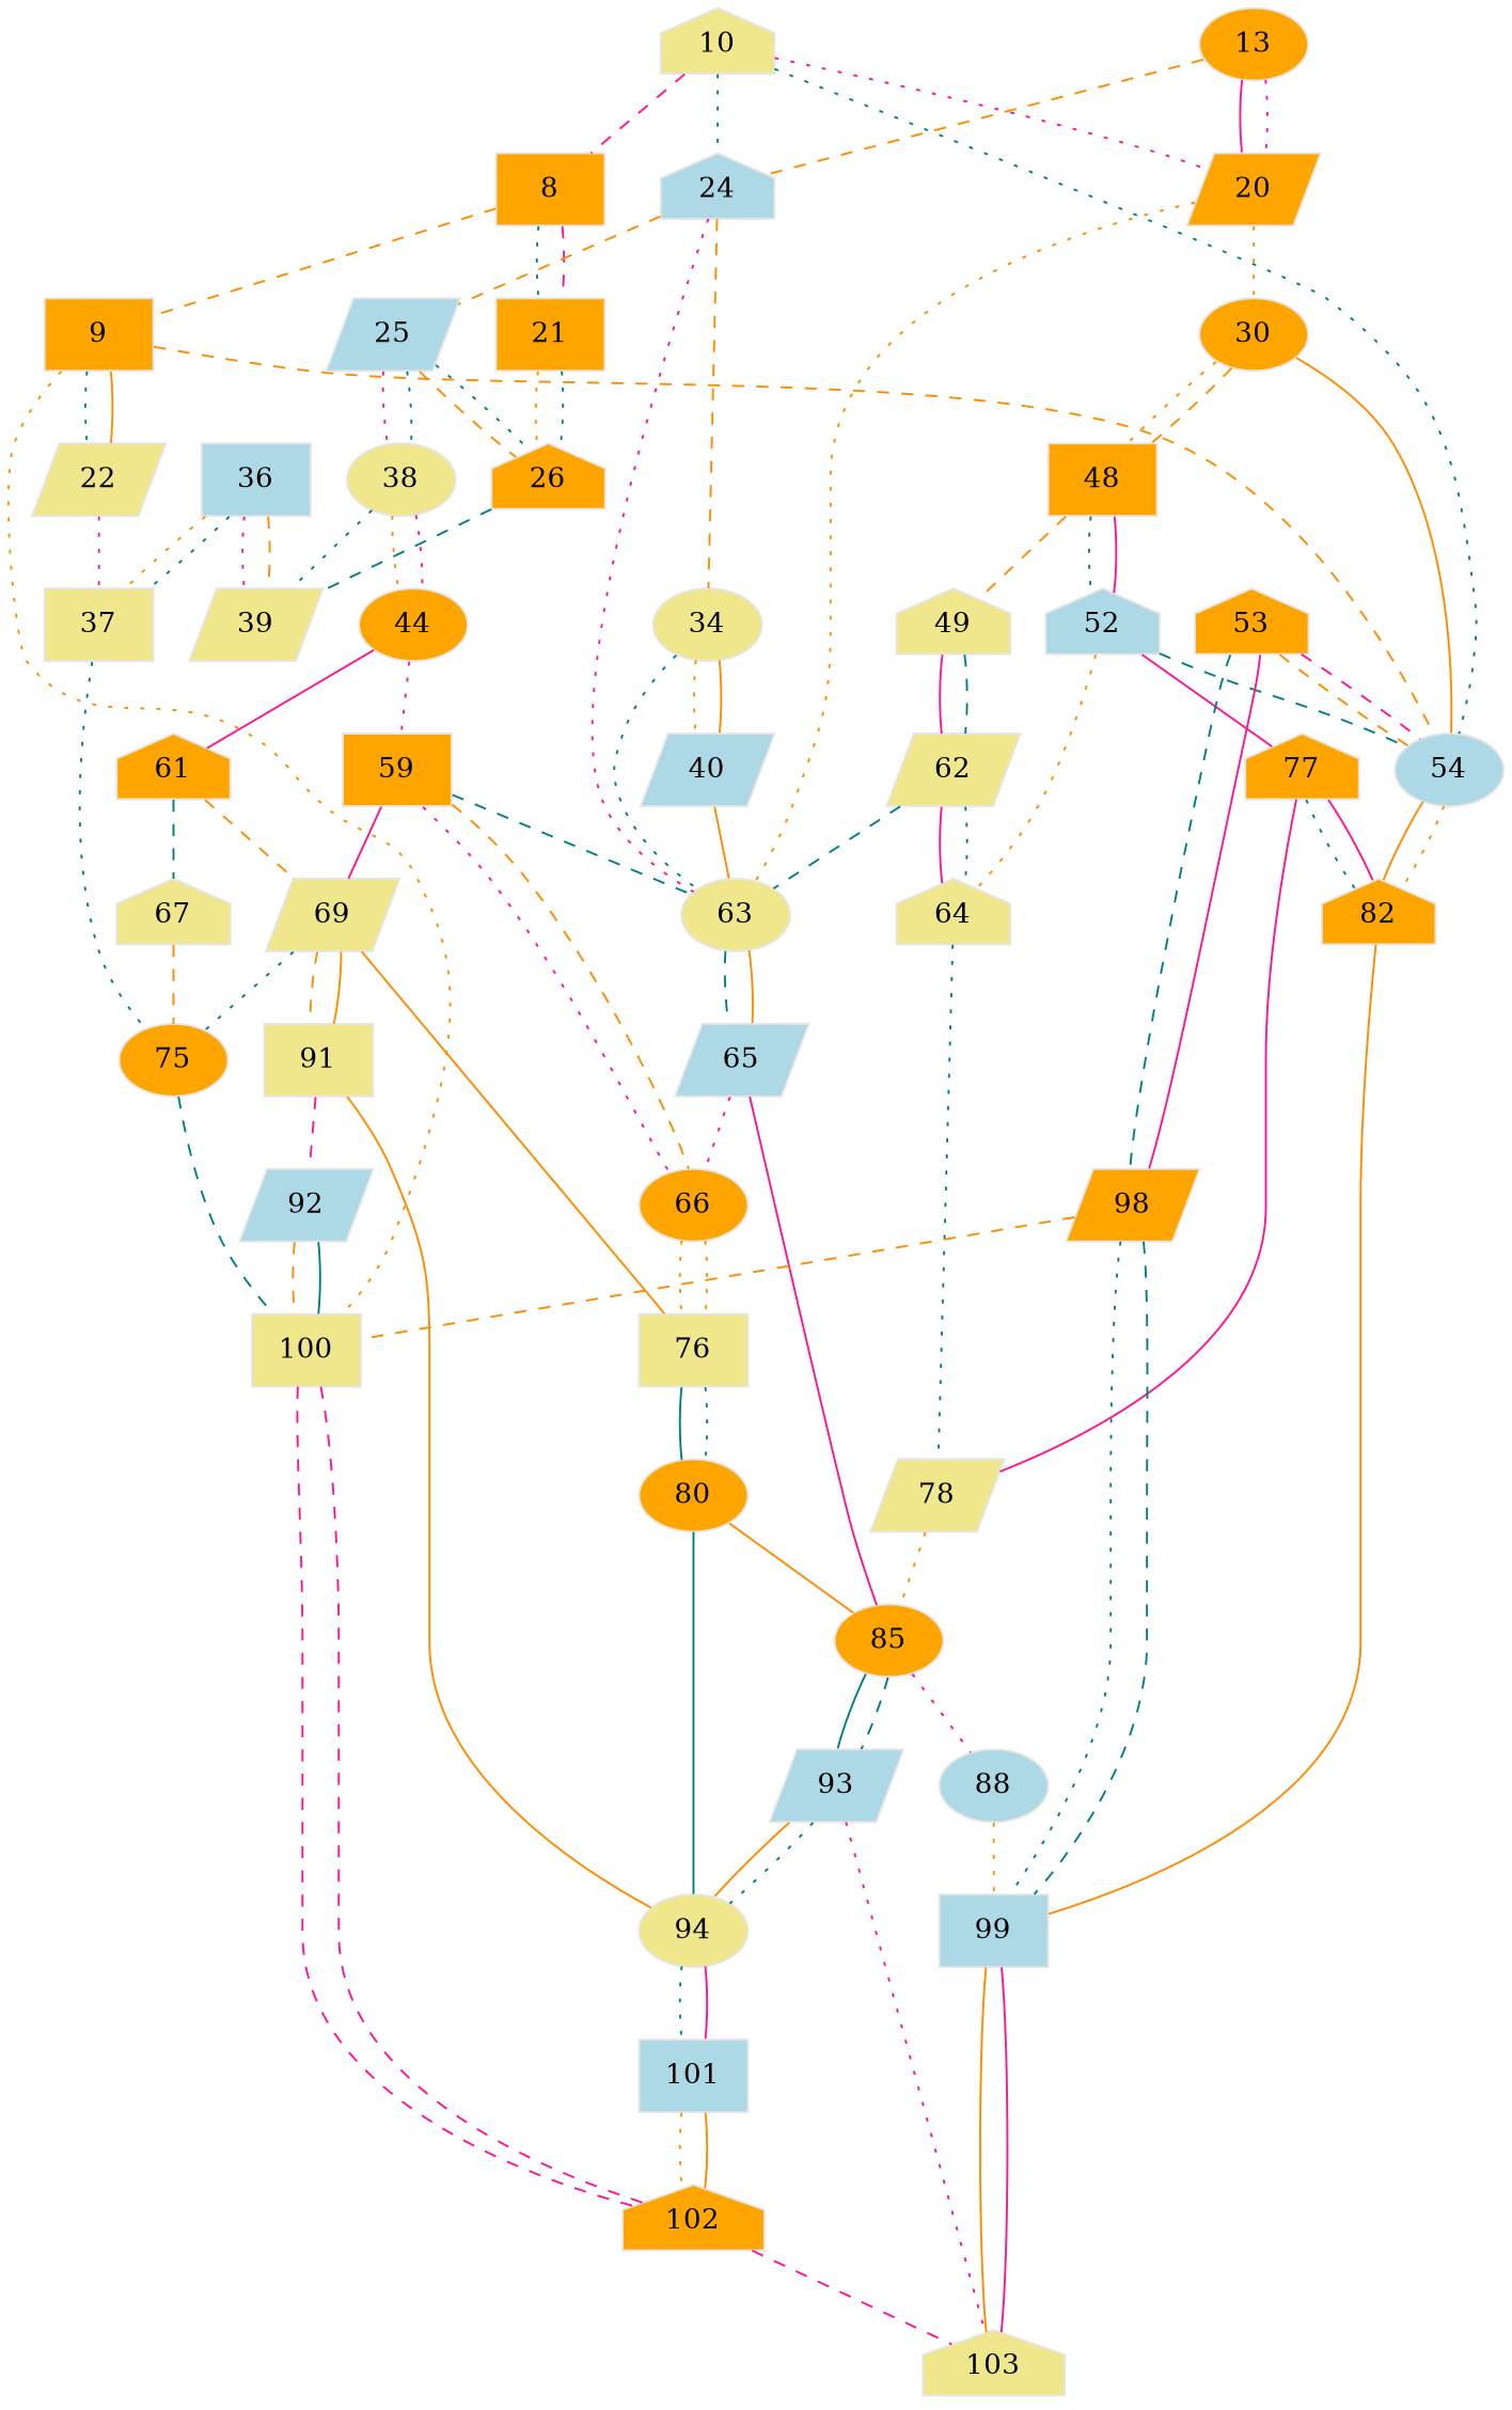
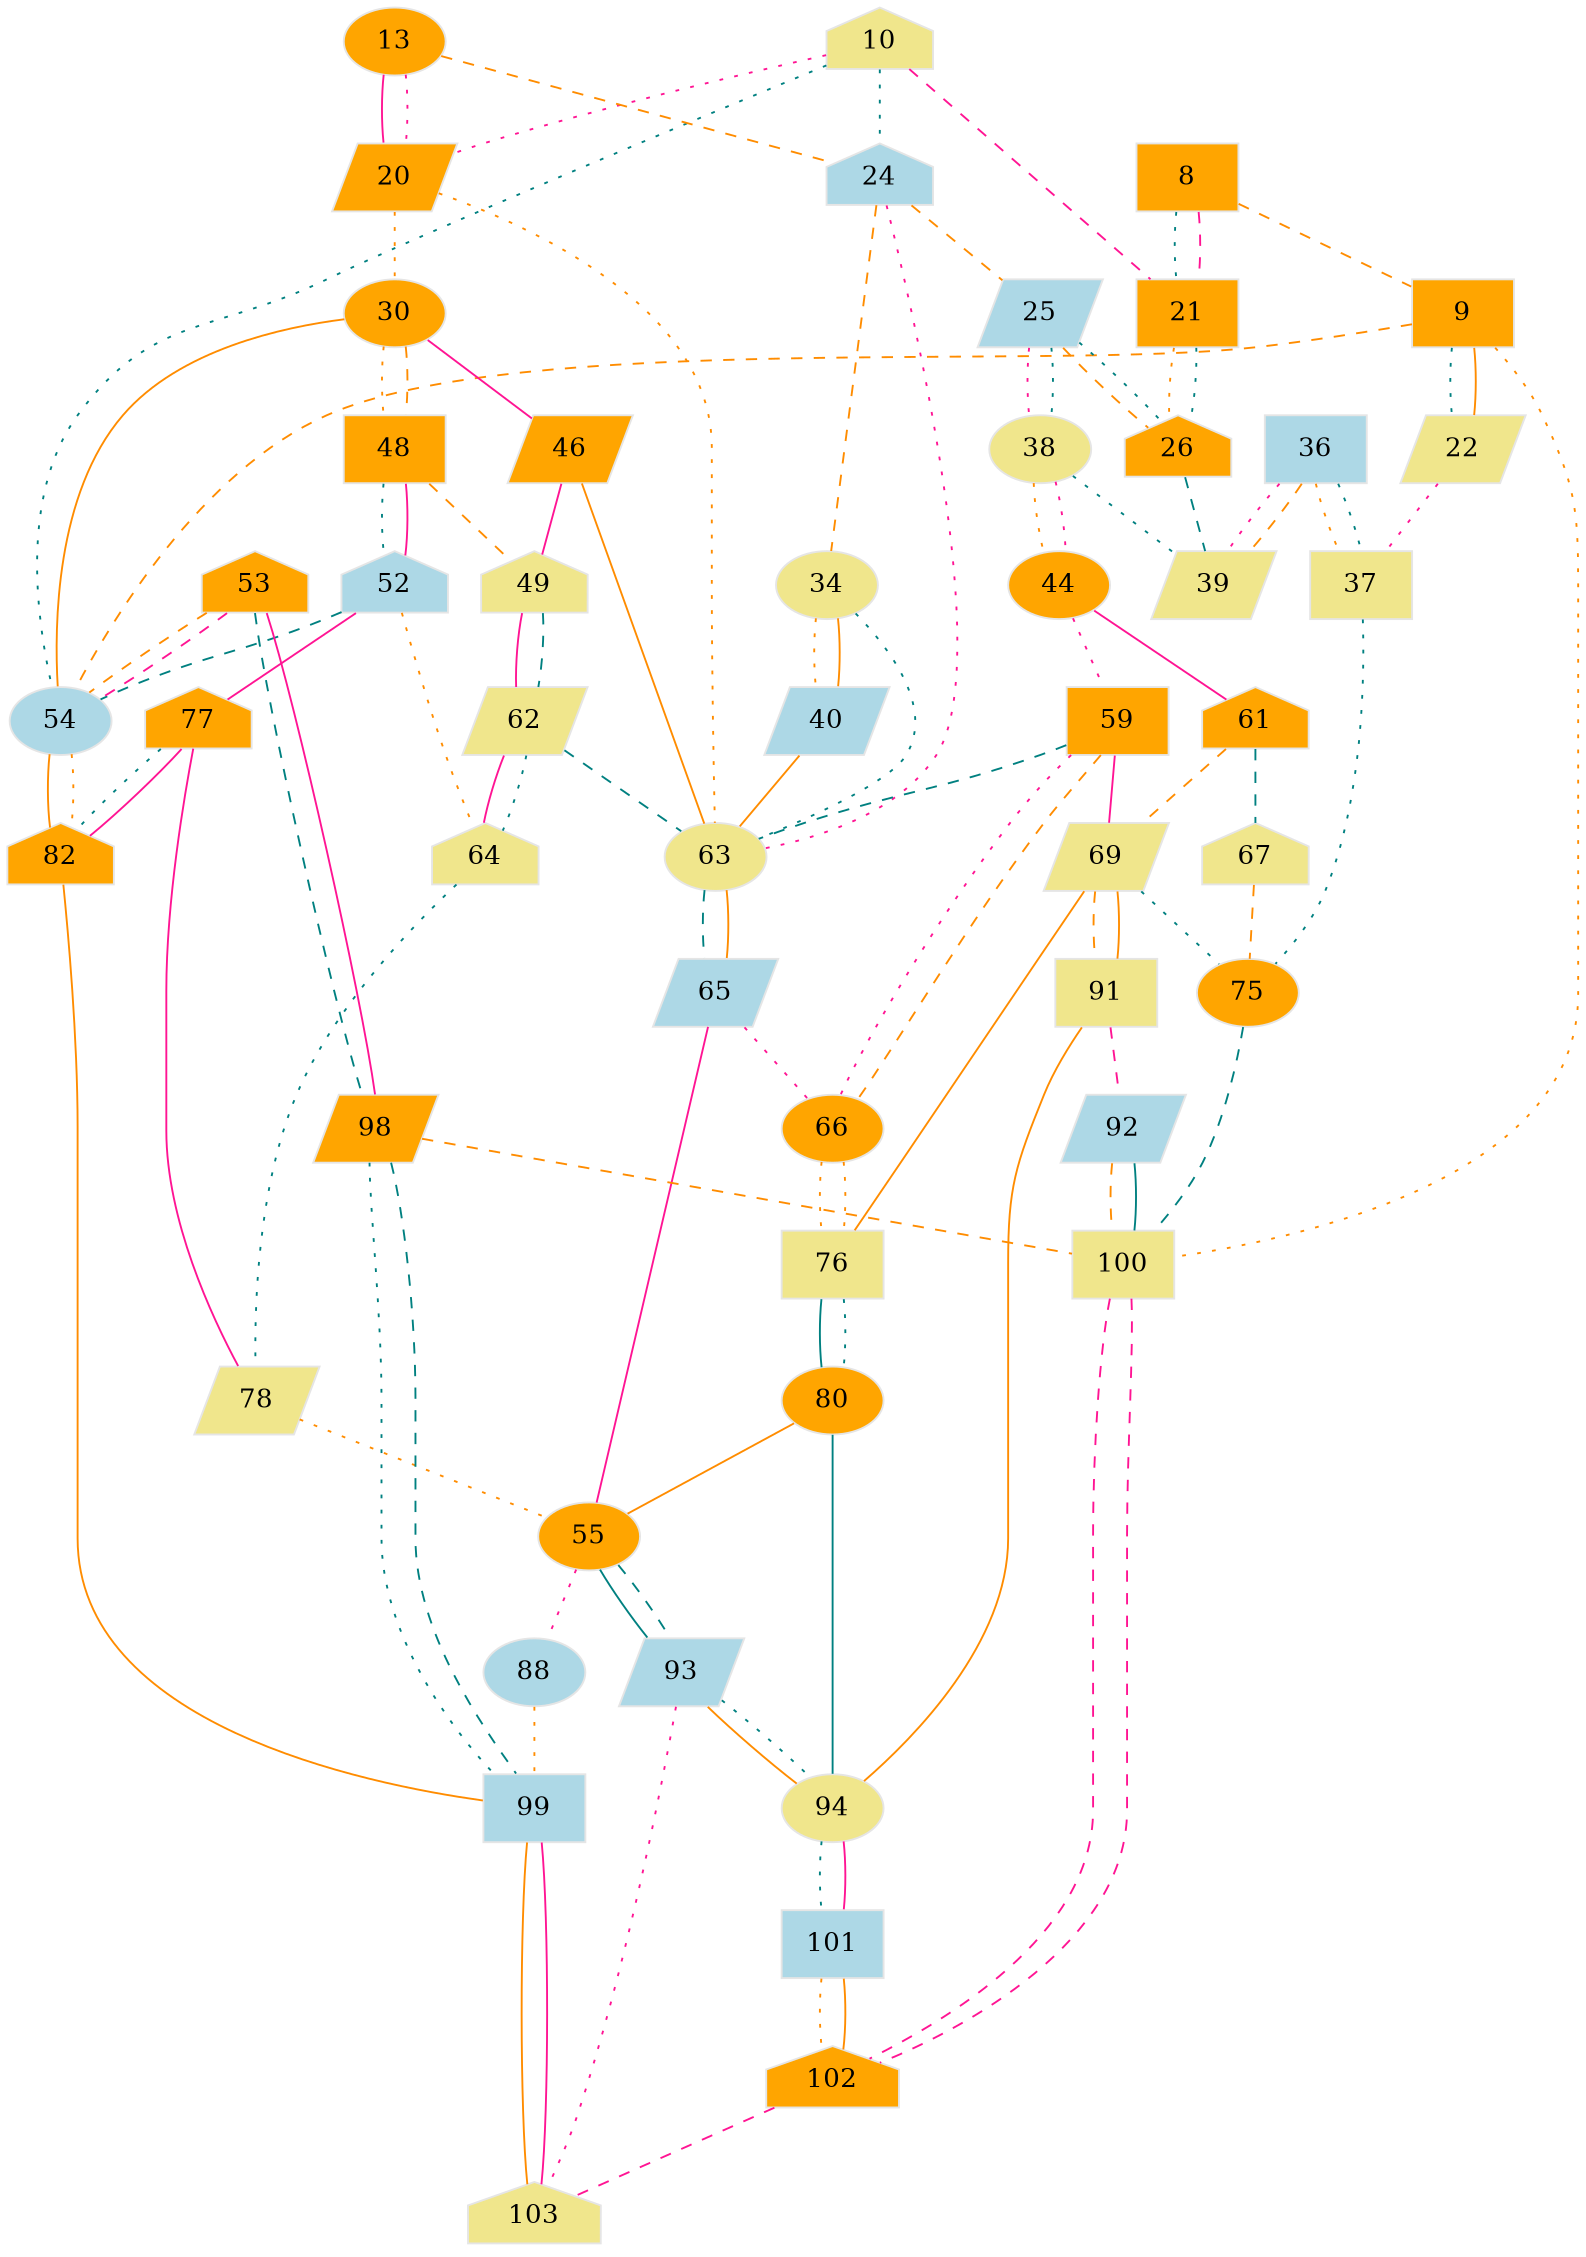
  graph {
    node [color=gray90 fillcolor=orange shape=parallelogram style=filled]
    edge [color=darkorange style=dotted]
    8 [shape=box]
    9 [shape=box super="+6+5"]
    21 [shape=box super="+11+7"]
    22 [fillcolor=khaki]
    54 [fillcolor=lightblue shape=ellipse super="+50+15"]
    100 [fillcolor=khaki shape=box super="+72+81"]
    26 [shape=house]
    37 [fillcolor=khaki shape=box]
    82 [shape=house]
    102 [shape=house]
    10 [fillcolor=khaki shape=house super="+3"]
    20 [super="+17+12"]
    24 [fillcolor=lightblue shape=house super="+23"]
    30 [shape=ellipse super="+27"]
    63 [fillcolor=khaki shape=ellipse super="+47+45+29"]
    25 [fillcolor=lightblue]
    34 [fillcolor=khaki shape=ellipse super="+33"]
    13 [shape=ellipse]
+   46 [super="+28"]
    48 [shape=box]
    65 [fillcolor=lightblue]
    39 [fillcolor=khaki super="+35"]
    75 [shape=ellipse super="+58+70"]
    38 [fillcolor=khaki shape=ellipse]
    40 [fillcolor=lightblue]
    44 [shape=ellipse]
    49 [fillcolor=khaki shape=house]
    52 [fillcolor=lightblue shape=house super="+51"]
    36 [fillcolor=lightblue shape=box]
    59 [shape=box super="+43"]
    61 [shape=house super="+55"]
    66 [shape=ellipse]
    69 [fillcolor=khaki super="+68+60"]
    67 [fillcolor=khaki shape=house super="+56"]
    62 [fillcolor=khaki]
    64 [fillcolor=khaki shape=house]
    77 [shape=house]
    78 [fillcolor=khaki super="+73"]
    53 [shape=house super="+19"]
    98
    99 [fillcolor=lightblue shape=box super="+97+86+95"]
    76 [fillcolor=khaki shape=box]
    91 [fillcolor=khaki shape=box]
-   85 [shape=ellipse super="+84+79+74+83"]
+   85 [shape=ellipse super="+84+79+74+83" label=55]
    88 [fillcolor=lightblue shape=ellipse super="+87"]
    93 [fillcolor=lightblue]
    80 [shape=ellipse]
    94 [fillcolor=khaki shape=ellipse super="+89+90"]
    92 [fillcolor=lightblue]
    101 [fillcolor=lightblue shape=box]
    103 [fillcolor=khaki shape=house super="+96"]
    8 -- 9 [style=dashed]
    8 -- 21 [color=teal weight=2]
    8 -- 21 [color=deeppink style=dashed]
    9 -- 22 [color=teal weight=2]
    9 -- 22 [style=solid]
    9 -- 54 [style=dashed]
    9 -- 100
    21 -- 26
    21 -- 26 [color=teal]
    22 -- 37 [color=deeppink]
    54 -- 82 [style=solid]
    54 -- 82
    100 -- 102 [color=deeppink style=dashed]
    100 -- 102 [color=deeppink style=dashed]
    26 -- 39 [color=teal style=dashed]
    37 -- 75 [color=teal]
    82 -- 99 [style=solid]
    102 -- 103 [color=deeppink style=dashed]
-   10 -- 8 [color=deeppink style=dashed weight=2]
+   10 -- 21 [color=deeppink style=dashed weight=2]
    10 -- 54 [color=teal]
    10 -- 20 [color=deeppink]
    10 -- 24 [color=teal]
    20 -- 30
    20 -- 63
    24 -- 63 [color=deeppink]
    24 -- 25 [style=dashed]
    24 -- 34 [style=dashed]
    30 -- 54 [style=solid weight=2]
+   30 -- 46 [color=deeppink style=solid]
    30 -- 48
    30 -- 48 [style=dashed]
    63 -- 65 [color=teal style=dashed]
    63 -- 65 [style=solid]
    25 -- 26 [style=dashed]
    25 -- 26 [color=teal]
    25 -- 38 [color=deeppink]
    25 -- 38 [color=teal]
    34 -- 63 [color=teal]
    34 -- 40 [weight=2]
    34 -- 40 [style=solid]
    13 -- 20 [color=deeppink style=solid weight=2]
    13 -- 20 [color=deeppink]
    13 -- 24 [style=dashed]
+   46 -- 63 [style=solid weight=2]
+   46 -- 49 [color=deeppink style=solid]
    48 -- 49 [style=dashed]
    48 -- 52 [color=teal]
    48 -- 52 [color=deeppink style=solid]
    65 -- 66 [color=deeppink]
    65 -- 85 [color=deeppink style=solid]
    75 -- 100 [color=teal style=dashed weight=2]
    38 -- 39 [color=teal]
    38 -- 44
    38 -- 44 [color=deeppink]
    40 -- 63 [style=solid]
    44 -- 59 [color=deeppink]
    44 -- 61 [color=deeppink style=solid]
    49 -- 62 [color=deeppink style=solid]
    49 -- 62 [color=teal style=dashed]
    52 -- 54 [color=teal style=dashed]
    52 -- 64
    52 -- 77 [color=deeppink style=solid]
    36 -- 37
    36 -- 37 [color=teal]
    36 -- 39 [color=deeppink weight=2]
    36 -- 39 [style=dashed]
    59 -- 63 [color=teal style=dashed]
    59 -- 66 [color=deeppink]
    59 -- 66 [style=dashed]
    59 -- 69 [color=deeppink style=solid]
    61 -- 69 [style=dashed]
    61 -- 67 [color=teal style=dashed weight=2]
    66 -- 76
    66 -- 76
    69 -- 75 [color=teal]
    69 -- 76 [style=solid]
    69 -- 91 [style=dashed]
    69 -- 91 [style=solid]
    67 -- 75 [style=dashed weight=2]
    62 -- 63 [color=teal style=dashed]
    62 -- 64 [color=deeppink style=solid]
    62 -- 64 [color=teal]
    64 -- 78 [color=teal]
    77 -- 82 [color=teal]
    77 -- 82 [color=deeppink style=solid]
    77 -- 78 [color=deeppink style=solid]
    78 -- 85 [weight=2]
    53 -- 54 [style=dashed weight=3]
    53 -- 54 [color=deeppink style=dashed]
    53 -- 98 [color=teal style=dashed weight=2]
    53 -- 98 [color=deeppink style=solid]
    98 -- 100 [style=dashed]
    98 -- 99 [color=teal]
    98 -- 99 [color=teal style=dashed]
    99 -- 103 [style=solid weight=2]
    99 -- 103 [color=deeppink style=solid]
    76 -- 80 [color=teal style=solid]
    76 -- 80 [color=teal]
    91 -- 94 [style=solid]
    91 -- 92 [color=deeppink style=dashed]
    85 -- 88 [color=deeppink weight=2]
    85 -- 93 [color=teal style=solid]
    85 -- 93 [color=teal style=dashed]
    88 -- 99 [weight=2]
    93 -- 94 [style=solid]
    93 -- 94 [color=teal]
    93 -- 103 [color=deeppink]
    80 -- 85 [style=solid]
    80 -- 94 [color=teal style=solid]
    94 -- 101 [color=teal weight=2]
    94 -- 101 [color=deeppink style=solid]
    92 -- 100 [style=dashed weight=2]
    92 -- 100 [color=teal style=solid]
    101 -- 102
    101 -- 102 [style=solid]
  }
